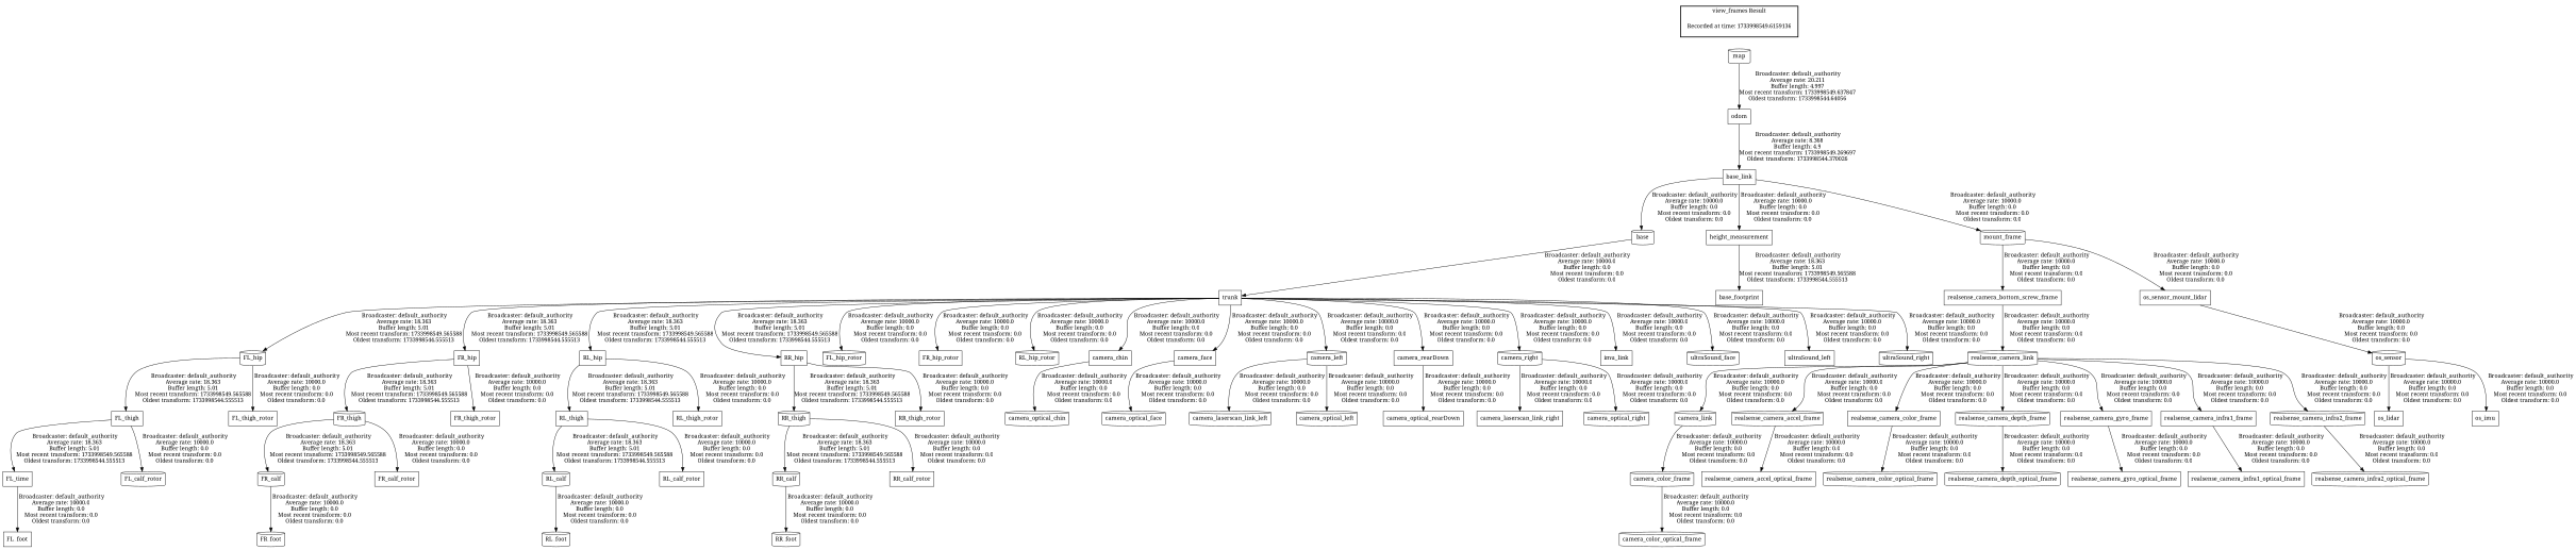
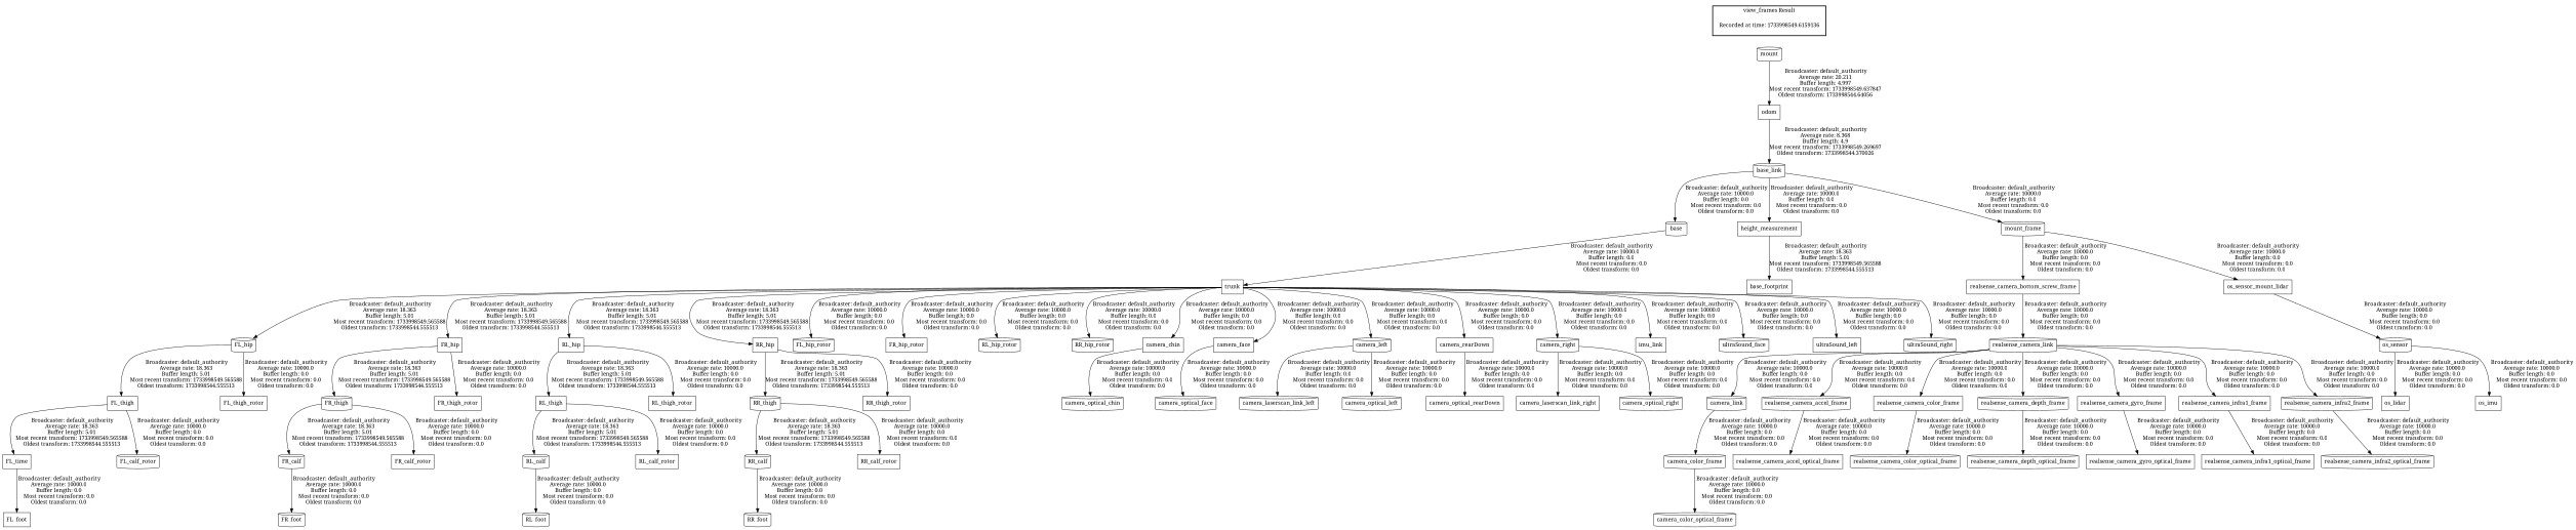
  digraph {
    fontname="Noto Serif"
    node [fontname="Noto Serif" shape=box]
    edge [fontname="Noto Serif"]
    "Recorded at time: 1733998549.6159136" [shape=plaintext]
-   map [shape=cylinder]
+   map [shape=cylinder label=mount]
    odom
-   base_link
+   base_link [shape=cylinder]
    base [shape=cylinder]
    height_measurement
    mount_frame [shape=cylinder]
    realsense_camera_link [shape=cylinder]
    camera_link [shape=cylinder]
    realsense_camera_accel_frame [shape=cylinder]
    realsense_camera_color_frame
    realsense_camera_depth_frame [shape=cylinder]
    realsense_camera_gyro_frame
    realsense_camera_infra1_frame
    realsense_camera_infra2_frame [shape=cylinder]
    camera_color_frame [shape=cylinder]
    realsense_camera_accel_optical_frame
    realsense_camera_color_optical_frame [shape=cylinder]
    realsense_camera_depth_optical_frame [shape=cylinder]
    realsense_camera_gyro_optical_frame
    realsense_camera_infra1_optical_frame
    realsense_camera_infra2_optical_frame [shape=cylinder]
    camera_color_optical_frame [shape=cylinder]
    realsense_camera_bottom_screw_frame
    FL_thigh
    n26 [label=FL_time]
    FL_calf_rotor [shape=cylinder]
    FL_foot
    FL_hip [shape=cylinder]
    FL_thigh_rotor
    trunk
    FR_hip
    RL_hip
    RR_hip
    FL_hip_rotor [shape=cylinder]
    FR_hip_rotor
    RL_hip_rotor [shape=cylinder]
+   RR_hip_rotor [shape=cylinder]
    camera_chin
    camera_face
    camera_left [shape=cylinder]
    camera_rearDown
    camera_right [shape=cylinder]
    imu_link
    ultraSound_face [shape=cylinder]
    ultraSound_left
    ultraSound_right [shape=cylinder]
    FR_thigh [shape=cylinder]
    FR_thigh_rotor
    RL_thigh
    RL_thigh_rotor
    RR_thigh [shape=cylinder]
    RR_thigh_rotor
    camera_optical_chin [shape=cylinder]
    camera_optical_face [shape=cylinder]
    camera_laserscan_link_left [shape=cylinder]
    camera_optical_left [shape=cylinder]
    camera_optical_rearDown
    camera_laserscan_link_right
    camera_optical_right [shape=cylinder]
    FR_calf [shape=cylinder]
    FR_calf_rotor
    FR_foot [shape=cylinder]
    RL_calf [shape=cylinder]
    RL_calf_rotor
    RL_foot [shape=cylinder]
    RR_calf [shape=cylinder]
    RR_calf_rotor
    RR_foot [shape=cylinder]
    base_footprint
    os_sensor_mount_lidar
    os_lidar
    os_sensor [shape=cylinder]
    os_imu
    subgraph cluster_1 {
      color=black
      label="view_frames Result"
      style=bold
      "Recorded at time: 1733998549.6159136"
    }
    "Recorded at time: 1733998549.6159136" -> map [style=invis]
    map -> odom [label=" Broadcaster: default_authority\nAverage rate: 20.211\nBuffer length: 4.997\nMost recent transform: 1733998549.637847\nOldest transform: 1733998544.64056\n"]
    odom -> base_link [label=" Broadcaster: default_authority\nAverage rate: 8.368\nBuffer length: 4.9\nMost recent transform: 1733998549.269697\nOldest transform: 1733998544.370026\n"]
    base_link -> base [label=" Broadcaster: default_authority\nAverage rate: 10000.0\nBuffer length: 0.0\nMost recent transform: 0.0\nOldest transform: 0.0\n"]
    base_link -> height_measurement [label=" Broadcaster: default_authority\nAverage rate: 10000.0\nBuffer length: 0.0\nMost recent transform: 0.0\nOldest transform: 0.0\n"]
    base_link -> mount_frame [label=" Broadcaster: default_authority\nAverage rate: 10000.0\nBuffer length: 0.0\nMost recent transform: 0.0\nOldest transform: 0.0\n"]
    base -> trunk [label=" Broadcaster: default_authority\nAverage rate: 10000.0\nBuffer length: 0.0\nMost recent transform: 0.0\nOldest transform: 0.0\n"]
    height_measurement -> base_footprint [label=" Broadcaster: default_authority\nAverage rate: 18.363\nBuffer length: 5.01\nMost recent transform: 1733998549.565588\nOldest transform: 1733998544.555513\n"]
    mount_frame -> realsense_camera_bottom_screw_frame [label=" Broadcaster: default_authority\nAverage rate: 10000.0\nBuffer length: 0.0\nMost recent transform: 0.0\nOldest transform: 0.0\n"]
    mount_frame -> os_sensor_mount_lidar [label=" Broadcaster: default_authority\nAverage rate: 10000.0\nBuffer length: 0.0\nMost recent transform: 0.0\nOldest transform: 0.0\n"]
    realsense_camera_link -> camera_link [label=" Broadcaster: default_authority\nAverage rate: 10000.0\nBuffer length: 0.0\nMost recent transform: 0.0\nOldest transform: 0.0\n"]
    realsense_camera_link -> realsense_camera_accel_frame [label=" Broadcaster: default_authority\nAverage rate: 10000.0\nBuffer length: 0.0\nMost recent transform: 0.0\nOldest transform: 0.0\n"]
    realsense_camera_link -> realsense_camera_color_frame [label=" Broadcaster: default_authority\nAverage rate: 10000.0\nBuffer length: 0.0\nMost recent transform: 0.0\nOldest transform: 0.0\n"]
    realsense_camera_link -> realsense_camera_depth_frame [label=" Broadcaster: default_authority\nAverage rate: 10000.0\nBuffer length: 0.0\nMost recent transform: 0.0\nOldest transform: 0.0\n"]
    realsense_camera_link -> realsense_camera_gyro_frame [label=" Broadcaster: default_authority\nAverage rate: 10000.0\nBuffer length: 0.0\nMost recent transform: 0.0\nOldest transform: 0.0\n"]
    realsense_camera_link -> realsense_camera_infra1_frame [label=" Broadcaster: default_authority\nAverage rate: 10000.0\nBuffer length: 0.0\nMost recent transform: 0.0\nOldest transform: 0.0\n"]
    realsense_camera_link -> realsense_camera_infra2_frame [label=" Broadcaster: default_authority\nAverage rate: 10000.0\nBuffer length: 0.0\nMost recent transform: 0.0\nOldest transform: 0.0\n"]
    camera_link -> camera_color_frame [label=" Broadcaster: default_authority\nAverage rate: 10000.0\nBuffer length: 0.0\nMost recent transform: 0.0\nOldest transform: 0.0\n"]
    realsense_camera_accel_frame -> realsense_camera_accel_optical_frame [label=" Broadcaster: default_authority\nAverage rate: 10000.0\nBuffer length: 0.0\nMost recent transform: 0.0\nOldest transform: 0.0\n"]
    realsense_camera_color_frame -> realsense_camera_color_optical_frame [label=" Broadcaster: default_authority\nAverage rate: 10000.0\nBuffer length: 0.0\nMost recent transform: 0.0\nOldest transform: 0.0\n"]
    realsense_camera_depth_frame -> realsense_camera_depth_optical_frame [label=" Broadcaster: default_authority\nAverage rate: 10000.0\nBuffer length: 0.0\nMost recent transform: 0.0\nOldest transform: 0.0\n"]
    realsense_camera_gyro_frame -> realsense_camera_gyro_optical_frame [label=" Broadcaster: default_authority\nAverage rate: 10000.0\nBuffer length: 0.0\nMost recent transform: 0.0\nOldest transform: 0.0\n"]
    realsense_camera_infra1_frame -> realsense_camera_infra1_optical_frame [label=" Broadcaster: default_authority\nAverage rate: 10000.0\nBuffer length: 0.0\nMost recent transform: 0.0\nOldest transform: 0.0\n"]
    realsense_camera_infra2_frame -> realsense_camera_infra2_optical_frame [label=" Broadcaster: default_authority\nAverage rate: 10000.0\nBuffer length: 0.0\nMost recent transform: 0.0\nOldest transform: 0.0\n"]
    camera_color_frame -> camera_color_optical_frame [label=" Broadcaster: default_authority\nAverage rate: 10000.0\nBuffer length: 0.0\nMost recent transform: 0.0\nOldest transform: 0.0\n"]
    realsense_camera_bottom_screw_frame -> realsense_camera_link [label=" Broadcaster: default_authority\nAverage rate: 10000.0\nBuffer length: 0.0\nMost recent transform: 0.0\nOldest transform: 0.0\n"]
    FL_thigh -> n26 [label=" Broadcaster: default_authority\nAverage rate: 18.363\nBuffer length: 5.01\nMost recent transform: 1733998549.565588\nOldest transform: 1733998544.555513\n"]
    FL_thigh -> FL_calf_rotor [label=" Broadcaster: default_authority\nAverage rate: 10000.0\nBuffer length: 0.0\nMost recent transform: 0.0\nOldest transform: 0.0\n"]
    n26 -> FL_foot [label=" Broadcaster: default_authority\nAverage rate: 10000.0\nBuffer length: 0.0\nMost recent transform: 0.0\nOldest transform: 0.0\n"]
    FL_hip -> FL_thigh [label=" Broadcaster: default_authority\nAverage rate: 18.363\nBuffer length: 5.01\nMost recent transform: 1733998549.565588\nOldest transform: 1733998544.555513\n"]
    FL_hip -> FL_thigh_rotor [label=" Broadcaster: default_authority\nAverage rate: 10000.0\nBuffer length: 0.0\nMost recent transform: 0.0\nOldest transform: 0.0\n"]
    trunk -> FL_hip [label=" Broadcaster: default_authority\nAverage rate: 18.363\nBuffer length: 5.01\nMost recent transform: 1733998549.565588\nOldest transform: 1733998544.555513\n"]
    trunk -> FR_hip [label=" Broadcaster: default_authority\nAverage rate: 18.363\nBuffer length: 5.01\nMost recent transform: 1733998549.565588\nOldest transform: 1733998544.555513\n"]
    trunk -> RL_hip [label=" Broadcaster: default_authority\nAverage rate: 18.363\nBuffer length: 5.01\nMost recent transform: 1733998549.565588\nOldest transform: 1733998544.555513\n"]
    trunk -> RR_hip [label=" Broadcaster: default_authority\nAverage rate: 18.363\nBuffer length: 5.01\nMost recent transform: 1733998549.565588\nOldest transform: 1733998544.555513\n"]
    trunk -> FL_hip_rotor [label=" Broadcaster: default_authority\nAverage rate: 10000.0\nBuffer length: 0.0\nMost recent transform: 0.0\nOldest transform: 0.0\n"]
    trunk -> FR_hip_rotor [label=" Broadcaster: default_authority\nAverage rate: 10000.0\nBuffer length: 0.0\nMost recent transform: 0.0\nOldest transform: 0.0\n"]
    trunk -> RL_hip_rotor [label=" Broadcaster: default_authority\nAverage rate: 10000.0\nBuffer length: 0.0\nMost recent transform: 0.0\nOldest transform: 0.0\n"]
+   trunk -> RR_hip_rotor [label=" Broadcaster: default_authority\nAverage rate: 10000.0\nBuffer length: 0.0\nMost recent transform: 0.0\nOldest transform: 0.0\n"]
    trunk -> camera_chin [label=" Broadcaster: default_authority\nAverage rate: 10000.0\nBuffer length: 0.0\nMost recent transform: 0.0\nOldest transform: 0.0\n"]
    trunk -> camera_face [label=" Broadcaster: default_authority\nAverage rate: 10000.0\nBuffer length: 0.0\nMost recent transform: 0.0\nOldest transform: 0.0\n"]
    trunk -> camera_left [label=" Broadcaster: default_authority\nAverage rate: 10000.0\nBuffer length: 0.0\nMost recent transform: 0.0\nOldest transform: 0.0\n"]
    trunk -> camera_rearDown [label=" Broadcaster: default_authority\nAverage rate: 10000.0\nBuffer length: 0.0\nMost recent transform: 0.0\nOldest transform: 0.0\n"]
    trunk -> camera_right [label=" Broadcaster: default_authority\nAverage rate: 10000.0\nBuffer length: 0.0\nMost recent transform: 0.0\nOldest transform: 0.0\n"]
    trunk -> imu_link [label=" Broadcaster: default_authority\nAverage rate: 10000.0\nBuffer length: 0.0\nMost recent transform: 0.0\nOldest transform: 0.0\n"]
    trunk -> ultraSound_face [label=" Broadcaster: default_authority\nAverage rate: 10000.0\nBuffer length: 0.0\nMost recent transform: 0.0\nOldest transform: 0.0\n"]
    trunk -> ultraSound_left [label=" Broadcaster: default_authority\nAverage rate: 10000.0\nBuffer length: 0.0\nMost recent transform: 0.0\nOldest transform: 0.0\n"]
    trunk -> ultraSound_right [label=" Broadcaster: default_authority\nAverage rate: 10000.0\nBuffer length: 0.0\nMost recent transform: 0.0\nOldest transform: 0.0\n"]
    FR_hip -> FR_thigh [label=" Broadcaster: default_authority\nAverage rate: 18.363\nBuffer length: 5.01\nMost recent transform: 1733998549.565588\nOldest transform: 1733998544.555513\n"]
    FR_hip -> FR_thigh_rotor [label=" Broadcaster: default_authority\nAverage rate: 10000.0\nBuffer length: 0.0\nMost recent transform: 0.0\nOldest transform: 0.0\n"]
    RL_hip -> RL_thigh [label=" Broadcaster: default_authority\nAverage rate: 18.363\nBuffer length: 5.01\nMost recent transform: 1733998549.565588\nOldest transform: 1733998544.555513\n"]
    RL_hip -> RL_thigh_rotor [label=" Broadcaster: default_authority\nAverage rate: 10000.0\nBuffer length: 0.0\nMost recent transform: 0.0\nOldest transform: 0.0\n"]
    RR_hip -> RR_thigh [label=" Broadcaster: default_authority\nAverage rate: 18.363\nBuffer length: 5.01\nMost recent transform: 1733998549.565588\nOldest transform: 1733998544.555513\n"]
    RR_hip -> RR_thigh_rotor [label=" Broadcaster: default_authority\nAverage rate: 10000.0\nBuffer length: 0.0\nMost recent transform: 0.0\nOldest transform: 0.0\n"]
    camera_chin -> camera_optical_chin [label=" Broadcaster: default_authority\nAverage rate: 10000.0\nBuffer length: 0.0\nMost recent transform: 0.0\nOldest transform: 0.0\n"]
    camera_face -> camera_optical_face [label=" Broadcaster: default_authority\nAverage rate: 10000.0\nBuffer length: 0.0\nMost recent transform: 0.0\nOldest transform: 0.0\n"]
    camera_left -> camera_laserscan_link_left [label=" Broadcaster: default_authority\nAverage rate: 10000.0\nBuffer length: 0.0\nMost recent transform: 0.0\nOldest transform: 0.0\n"]
    camera_left -> camera_optical_left [label=" Broadcaster: default_authority\nAverage rate: 10000.0\nBuffer length: 0.0\nMost recent transform: 0.0\nOldest transform: 0.0\n"]
    camera_rearDown -> camera_optical_rearDown [label=" Broadcaster: default_authority\nAverage rate: 10000.0\nBuffer length: 0.0\nMost recent transform: 0.0\nOldest transform: 0.0\n"]
    camera_right -> camera_laserscan_link_right [label=" Broadcaster: default_authority\nAverage rate: 10000.0\nBuffer length: 0.0\nMost recent transform: 0.0\nOldest transform: 0.0\n"]
    camera_right -> camera_optical_right [label=" Broadcaster: default_authority\nAverage rate: 10000.0\nBuffer length: 0.0\nMost recent transform: 0.0\nOldest transform: 0.0\n"]
    FR_thigh -> FR_calf [label=" Broadcaster: default_authority\nAverage rate: 18.363\nBuffer length: 5.01\nMost recent transform: 1733998549.565588\nOldest transform: 1733998544.555513\n"]
    FR_thigh -> FR_calf_rotor [label=" Broadcaster: default_authority\nAverage rate: 10000.0\nBuffer length: 0.0\nMost recent transform: 0.0\nOldest transform: 0.0\n"]
    RL_thigh -> RL_calf [label=" Broadcaster: default_authority\nAverage rate: 18.363\nBuffer length: 5.01\nMost recent transform: 1733998549.565588\nOldest transform: 1733998544.555513\n"]
    RL_thigh -> RL_calf_rotor [label=" Broadcaster: default_authority\nAverage rate: 10000.0\nBuffer length: 0.0\nMost recent transform: 0.0\nOldest transform: 0.0\n"]
    RR_thigh -> RR_calf [label=" Broadcaster: default_authority\nAverage rate: 18.363\nBuffer length: 5.01\nMost recent transform: 1733998549.565588\nOldest transform: 1733998544.555513\n"]
    RR_thigh -> RR_calf_rotor [label=" Broadcaster: default_authority\nAverage rate: 10000.0\nBuffer length: 0.0\nMost recent transform: 0.0\nOldest transform: 0.0\n"]
    FR_calf -> FR_foot [label=" Broadcaster: default_authority\nAverage rate: 10000.0\nBuffer length: 0.0\nMost recent transform: 0.0\nOldest transform: 0.0\n"]
    RL_calf -> RL_foot [label=" Broadcaster: default_authority\nAverage rate: 10000.0\nBuffer length: 0.0\nMost recent transform: 0.0\nOldest transform: 0.0\n"]
    RR_calf -> RR_foot [label=" Broadcaster: default_authority\nAverage rate: 10000.0\nBuffer length: 0.0\nMost recent transform: 0.0\nOldest transform: 0.0\n"]
    os_sensor_mount_lidar -> os_sensor [label=" Broadcaster: default_authority\nAverage rate: 10000.0\nBuffer length: 0.0\nMost recent transform: 0.0\nOldest transform: 0.0\n"]
    os_sensor -> os_lidar [label=" Broadcaster: default_authority\nAverage rate: 10000.0\nBuffer length: 0.0\nMost recent transform: 0.0\nOldest transform: 0.0\n"]
    os_sensor -> os_imu [label=" Broadcaster: default_authority\nAverage rate: 10000.0\nBuffer length: 0.0\nMost recent transform: 0.0\nOldest transform: 0.0\n"]
  }
